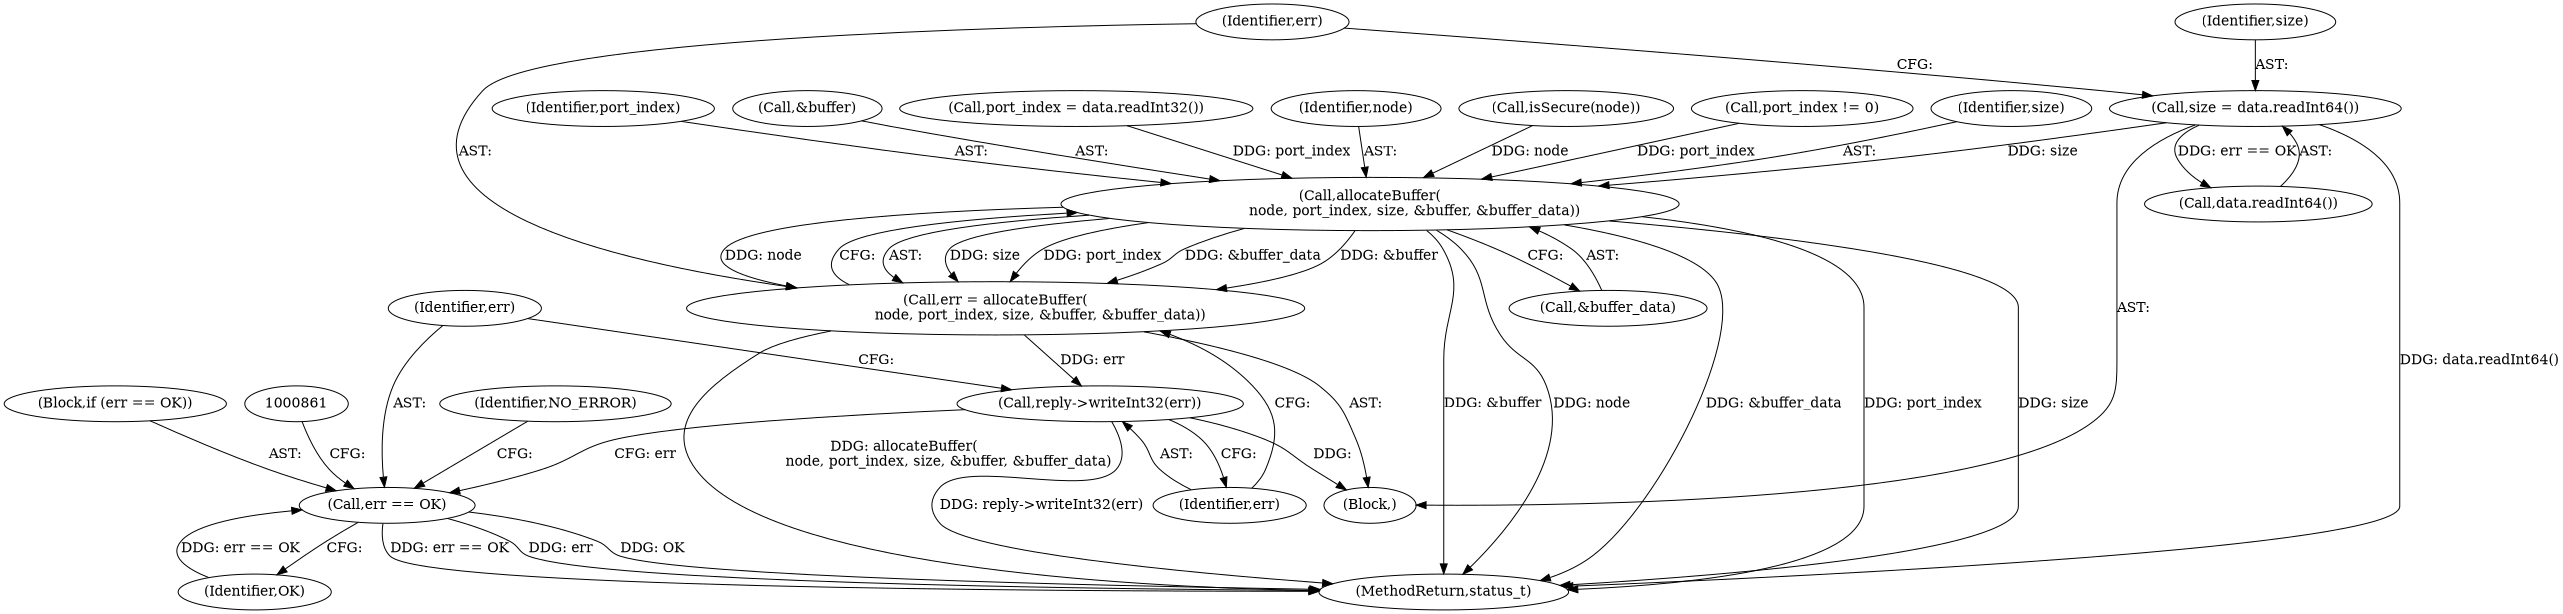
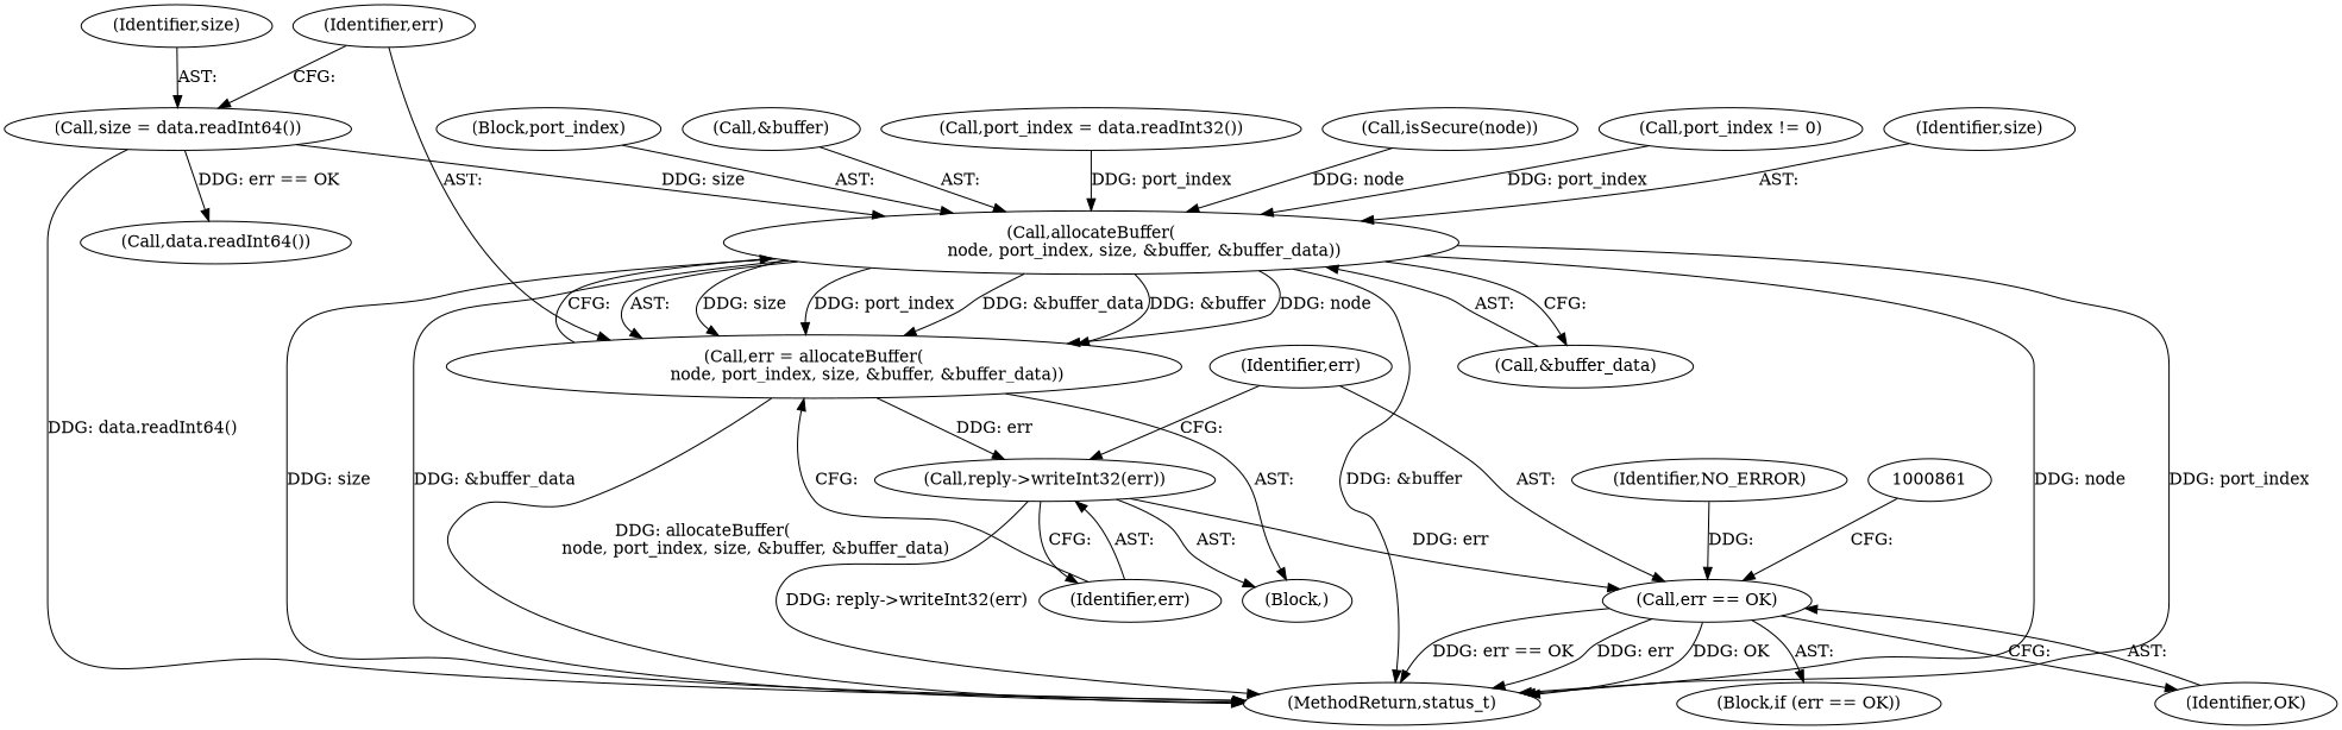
  digraph {
    n1 [label="(Call,size = data.readInt64())"]
    n2 [label="(Call,allocateBuffer(\n                    node, port_index, size, &buffer, &buffer_data))"]
    n3 [label="(Call,data.readInt64())"]
    n4 [label="(MethodReturn,status_t)"]
    n5 [label="(Block,)"]
    n6 [label="(Call,err = allocateBuffer(\n                    node, port_index, size, &buffer, &buffer_data))"]
    n7 [label="(Call,&buffer_data)"]
    n8 [label="(Call,reply->writeInt32(err))"]
    n9 [label="(Call,err == OK)"]
    n10 [label="(Identifier,err)"]
    n11 [label="(Block,if (err == OK))"]
    n12 [label="(Identifier,OK)"]
    n13 [label="(Call,port_index != 0)"]
    n14 [label="(Identifier,size)"]
-   n15 [label="(Identifier,port_index)"]
+   n15 [label="(Block,port_index)"]
    n16 [label="(Identifier,err)"]
    n17 [label="(Call,&buffer)"]
    n18 [label="(Identifier,NO_ERROR)"]
    n19 [label="(Call,port_index = data.readInt32())"]
    n20 [label="(Identifier,size)"]
    n21 [label="(Identifier,err)"]
-   n22 [label="(Identifier,node)"]
    n23 [label="(Call,isSecure(node))"]
    1000861
    n1 -> n2 [label="DDG: size"]
    n1 -> n3 [label="DDG: err == OK"]
    n1 -> n4 [label="DDG: data.readInt64()"]
-   n1 -> n5 [label="AST: "]
    n2 -> n4 [label="DDG: &buffer_data"]
    n2 -> n4 [label="DDG: port_index"]
    n2 -> n4 [label="DDG: &buffer"]
    n2 -> n4 [label="DDG: node"]
    n2 -> n4 [label="DDG: size"]
    n2 -> n6 [label="AST: "]
    n2 -> n6 [label="DDG: size"]
    n2 -> n6 [label="DDG: port_index"]
    n2 -> n6 [label="DDG: &buffer_data"]
    n2 -> n6 [label="DDG: &buffer"]
    n2 -> n6 [label="DDG: node"]
    n2 -> n7 [label="CFG: "]
-   n3 -> n1 [label="AST: "]
    n6 -> n2 [label="CFG: "]
    n6 -> n4 [label="DDG: allocateBuffer(\n                    node, port_index, size, &buffer, &buffer_data)"]
    n6 -> n5 [label="AST: "]
    n6 -> n8 [label="DDG: err"]
    n7 -> n2 [label="AST: "]
    n8 -> n4 [label="DDG: reply->writeInt32(err)"]
-   n8 -> n5 [label="DDG: "]
-   n8 -> n9 [label="CFG: err"]
+   n8 -> n5 [label="AST: "]
+   n8 -> n9 [label="DDG: err"]
    n8 -> n10 [label="CFG: "]
    n9 -> n4 [label="DDG: OK"]
    n9 -> n4 [label="DDG: err == OK"]
    n9 -> n4 [label="DDG: err"]
-   n11 -> n9 [label="AST: "]
+   n9 -> n11 [label="AST: "]
    n9 -> n12 [label="CFG: "]
    n10 -> n6 [label="CFG: "]
    n10 -> n8 [label="AST: "]
-   n12 -> n9 [label="DDG: err == OK"]
+   n12 -> n9 [label="AST: "]
    n13 -> n2 [label="DDG: port_index"]
    n14 -> n2 [label="AST: "]
    n15 -> n2 [label="AST: "]
    n16 -> n1 [label="CFG: "]
    n16 -> n6 [label="AST: "]
    n17 -> n2 [label="AST: "]
-   n18 -> n9 [label="CFG: "]
+   n18 -> n9 [label="DDG: "]
    n19 -> n2 [label="DDG: port_index"]
    n20 -> n1 [label="AST: "]
    n21 -> n8 [label="CFG: "]
    n21 -> n9 [label="AST: "]
-   n22 -> n2 [label="AST: "]
    n23 -> n2 [label="DDG: node"]
    1000861 -> n9 [label="CFG: "]
  }
